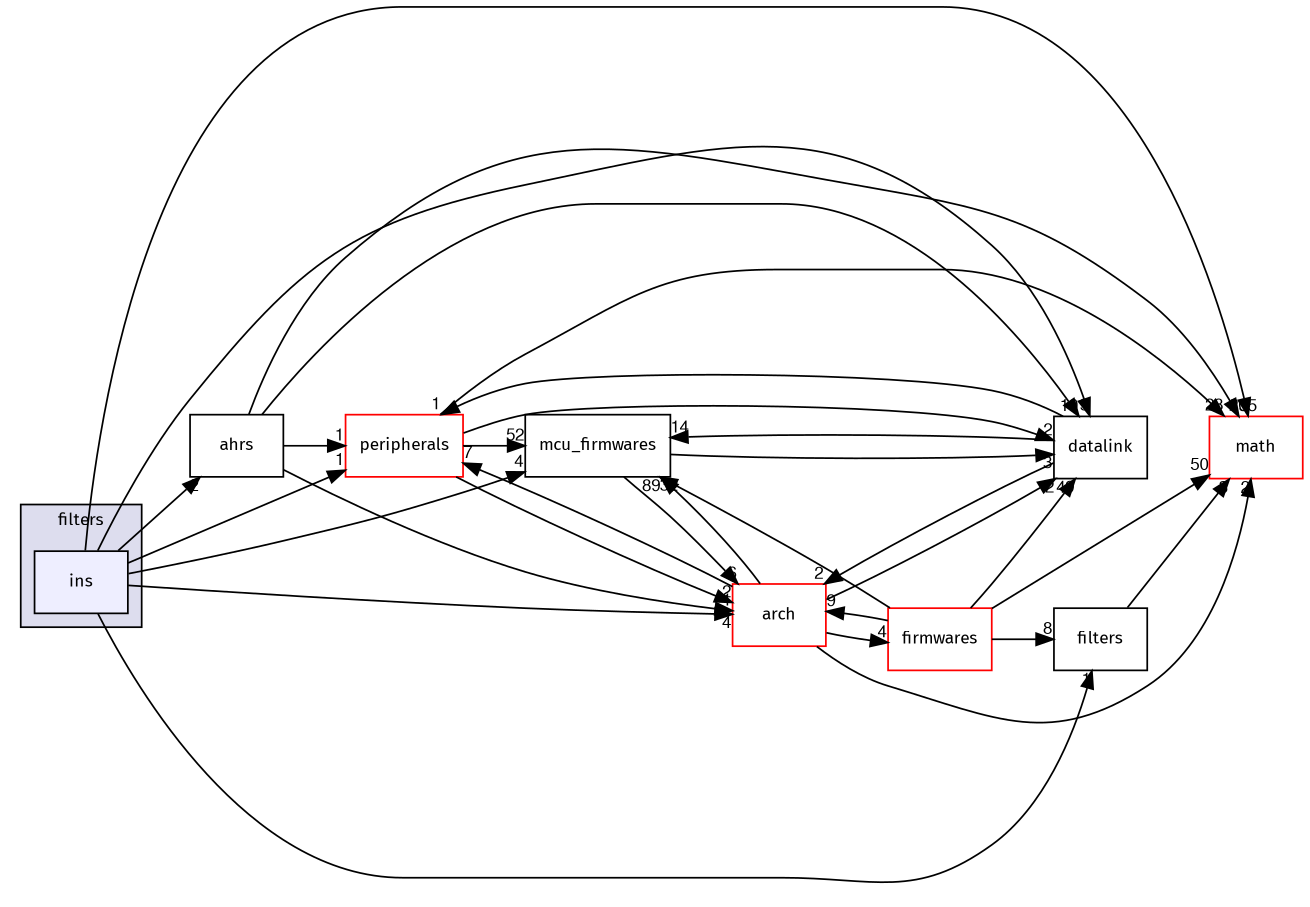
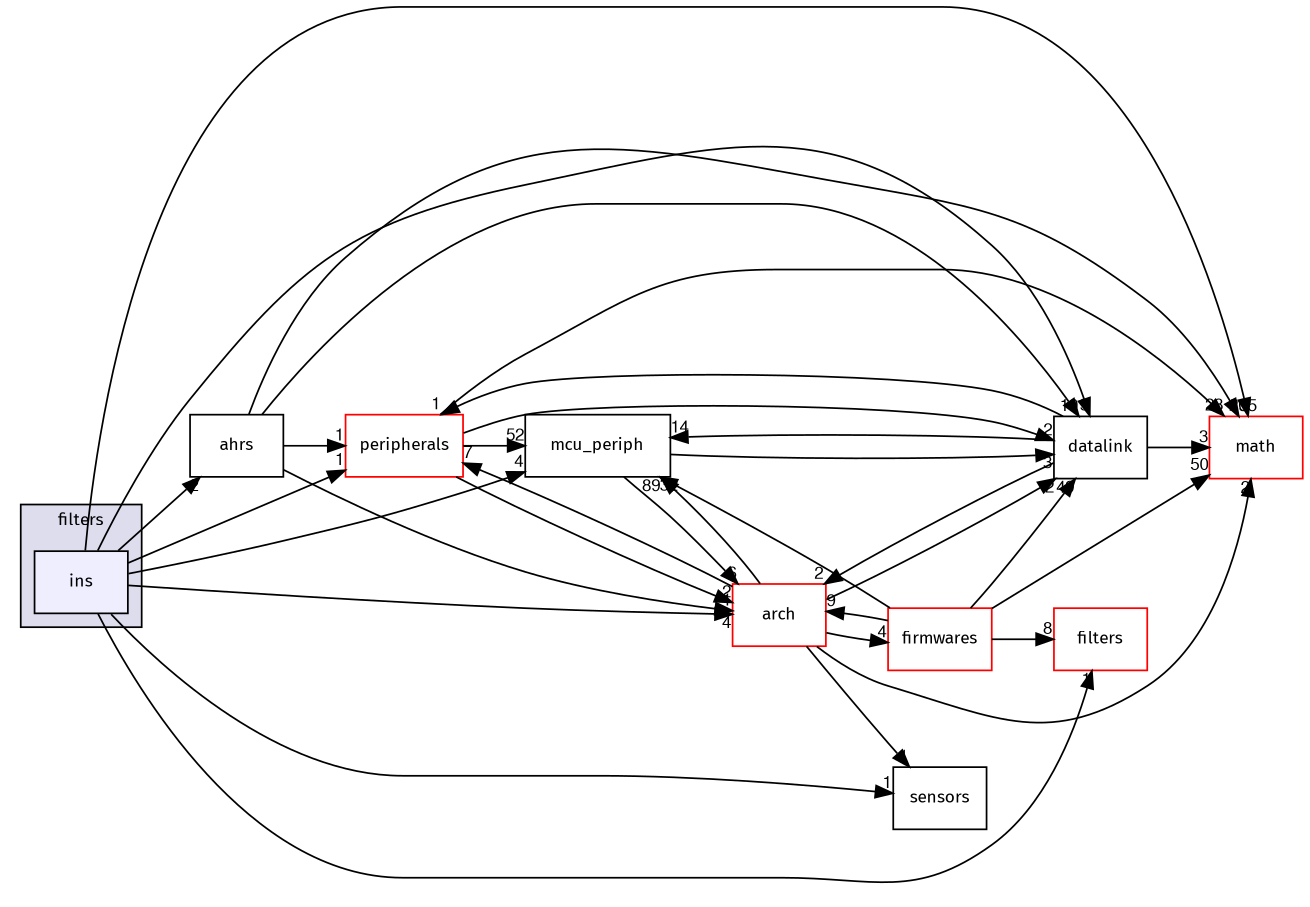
  digraph {
    compound=true
    fontname="Fira Sans"
    rankdir=LR
    node [fontname="Fira Sans" fontsize=10 shape=box]
    edge [fontname="Fira Sans" headlabel=1 labeldistance=1.5 labelfontname=FreeSans labelfontsize=10]
    n1 [fillcolor="#eeeeff" label=ins pencolor=black style=filled]
    n2 [color=red label=peripherals]
    n3 [label=ahrs]
-   n4 [label=mcu_firmwares]
+   n4 [label=mcu_periph]
    n5 [color=red fillcolor=white label=arch style=filled]
    n6 [label=datalink]
-   n7 [label=filters]
+   n7 [label=filters color=red]
    n8 [color=red fillcolor=white label=math style=filled]
+   n9 [label=sensors]
    n10 [color=red fillcolor=white label=firmwares style=filled]
    subgraph cluster_1 {
      bgcolor="#ddddee"
      fontsize=10
      label=filters
      pencolor=black
      n1
    }
    n1 -> n2
    n1 -> n3 [headlabel=2]
    n1 -> n4 [headlabel=4]
    n1 -> n5 [headlabel=4]
    n1 -> n6 [headlabel=9]
    n1 -> n7
    n1 -> n8 [headlabel=20]
+   n1 -> n9
    n2 -> n4 [headlabel=52]
    n2 -> n5 [headlabel=2]
    n2 -> n6 [headlabel=2]
    n2 -> n8 [headlabel=28]
    n3 -> n2
    n3 -> n5
    n3 -> n6 [headlabel=10]
    n3 -> n8 [headlabel=35]
    n4 -> n5 [headlabel=6]
    n4 -> n6 [headlabel=3]
    n5 -> n2 [headlabel=7]
    n5 -> n4 [headlabel=89]
    n5 -> n6 [headlabel=2]
    n5 -> n8 [headlabel=2]
+   n5 -> n9
    n5 -> n10 [headlabel=4]
    n6 -> n2
    n6 -> n4 [headlabel=14]
    n6 -> n5 [headlabel=2]
-   n7 -> n8 [headlabel=3]
+   n6 -> n8 [headlabel=3]
    n10 -> n4 [headlabel=32]
    n10 -> n5 [headlabel=9]
    n10 -> n6 [headlabel=49]
    n10 -> n7 [headlabel=8]
    n10 -> n8 [headlabel=50]
  }
